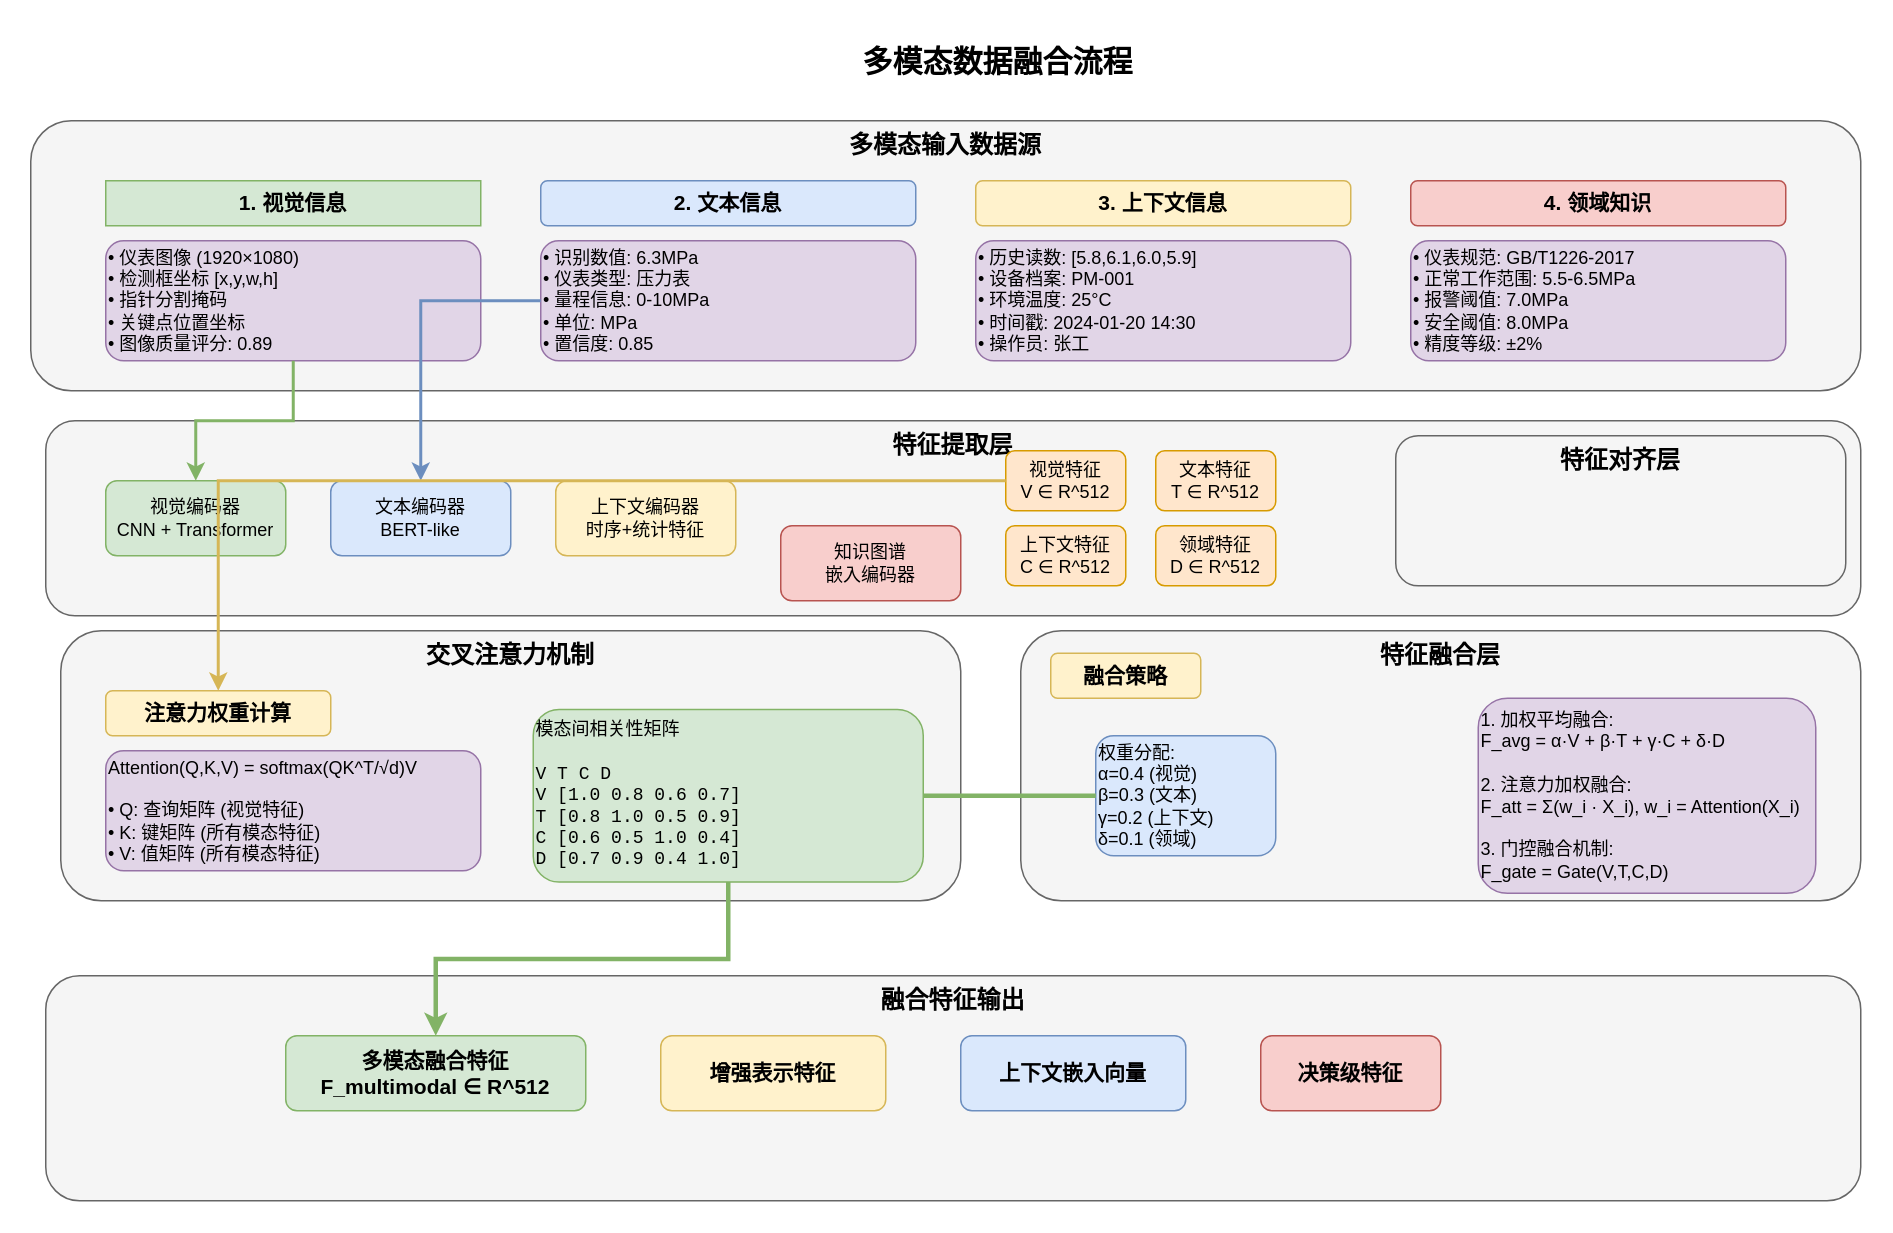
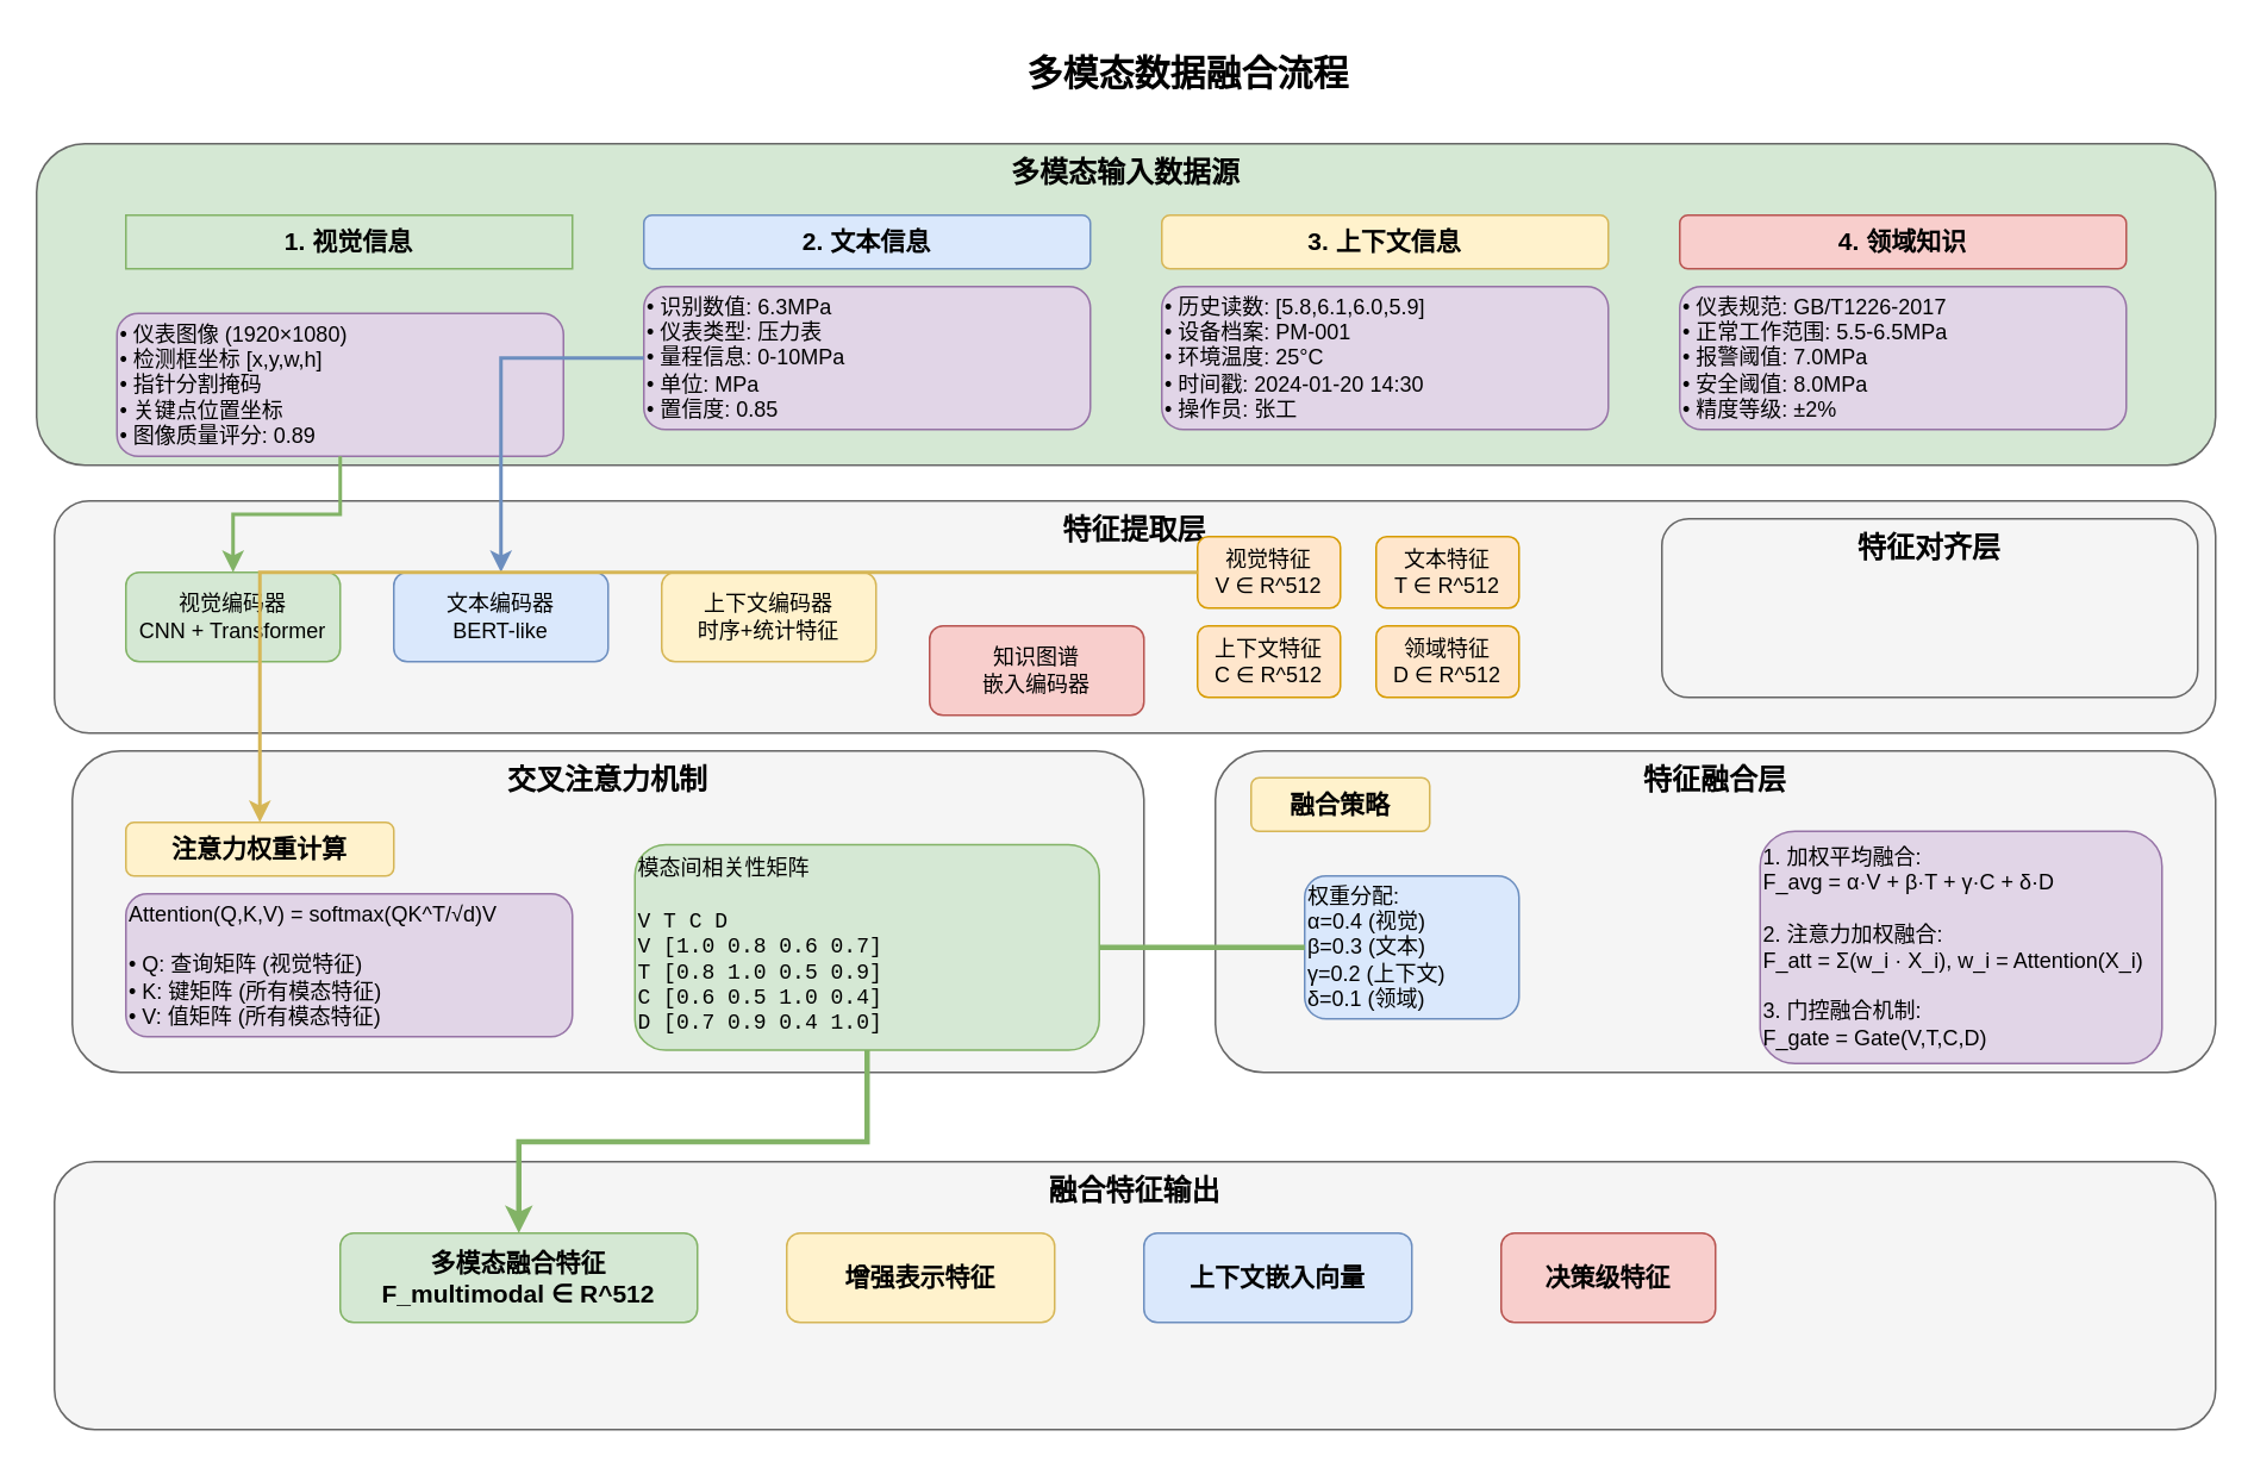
  <mxCell id="0" />
  <mxCell id="1" parent="0" />
  <mxCell id="2" value="多模态数据融合流程" style="text;html=1;strokeColor=none;fillColor=none;align=center;verticalAlign=middle;whiteSpace=wrap;rounded=0;fontSize=20;fontStyle=1;" parent="1" vertex="1"><mxGeometry x="540" y="20" width="250" height="40" as="geometry" /></mxCell>
- <mxCell id="3" value="多模态输入数据源" style="rounded=1;whiteSpace=wrap;html=1;fillColor=#f5f5f5;strokeColor=#666666;fontSize=16;fontStyle=1;verticalAlign=top;" parent="1" vertex="1"><mxGeometry x="20" y="80" width="1220" height="180" as="geometry" /></mxCell>
+ <mxCell id="3" value="多模态输入数据源" style="rounded=1;whiteSpace=wrap;html=1;fillColor=#d5e8d4;strokeColor=#666666;fontSize=16;fontStyle=1;verticalAlign=top;" parent="1" vertex="1"><mxGeometry x="20" y="80" width="1220" height="180" as="geometry" /></mxCell>
  <mxCell id="4" value="1. 视觉信息" style="whiteSpace=wrap;html=1;fillColor=#d5e8d4;strokeColor=#82b366;fontSize=14;fontStyle=1;rounded=0;" parent="1" vertex="1"><mxGeometry x="70" y="120" width="250" height="30" as="geometry" /></mxCell>
- <mxCell id="5" value="• 仪表图像 (1920×1080)&#10;• 检测框坐标 [x,y,w,h]&#10;• 指针分割掩码&#10;• 关键点位置坐标&#10;• 图像质量评分: 0.89" style="rounded=1;whiteSpace=wrap;html=1;fillColor=#e1d5e7;strokeColor=#9673a6;align=left;" parent="1" vertex="1"><mxGeometry x="70" y="160" width="250" height="80" as="geometry" /></mxCell>
+ <mxCell id="5" value="• 仪表图像 (1920×1080)&#10;• 检测框坐标 [x,y,w,h]&#10;• 指针分割掩码&#10;• 关键点位置坐标&#10;• 图像质量评分: 0.89" style="rounded=1;whiteSpace=wrap;html=1;fillColor=#e1d5e7;strokeColor=#9673a6;align=left;" parent="1" vertex="1"><mxGeometry x="65" y="175" width="250" height="80" as="geometry" /></mxCell>
  <mxCell id="6" value="2. 文本信息" style="rounded=1;whiteSpace=wrap;html=1;fillColor=#dae8fc;strokeColor=#6c8ebf;fontSize=14;fontStyle=1;" parent="1" vertex="1"><mxGeometry x="360" y="120" width="250" height="30" as="geometry" /></mxCell>
  <mxCell id="7" value="• 识别数值: 6.3MPa&#10;• 仪表类型: 压力表&#10;• 量程信息: 0-10MPa&#10;• 单位: MPa&#10;• 置信度: 0.85" style="rounded=1;whiteSpace=wrap;html=1;fillColor=#e1d5e7;strokeColor=#9673a6;align=left;" parent="1" vertex="1"><mxGeometry x="360" y="160" width="250" height="80" as="geometry" /></mxCell>
  <mxCell id="8" value="3. 上下文信息" style="rounded=1;whiteSpace=wrap;html=1;fillColor=#fff2cc;strokeColor=#d6b656;fontSize=14;fontStyle=1;" parent="1" vertex="1"><mxGeometry x="650" y="120" width="250" height="30" as="geometry" /></mxCell>
  <mxCell id="9" value="• 历史读数: [5.8,6.1,6.0,5.9]&#10;• 设备档案: PM-001&#10;• 环境温度: 25°C&#10;• 时间戳: 2024-01-20 14:30&#10;• 操作员: 张工" style="rounded=1;whiteSpace=wrap;html=1;fillColor=#e1d5e7;strokeColor=#9673a6;align=left;" parent="1" vertex="1"><mxGeometry x="650" y="160" width="250" height="80" as="geometry" /></mxCell>
  <mxCell id="10" value="4. 领域知识" style="rounded=1;whiteSpace=wrap;html=1;fillColor=#f8cecc;strokeColor=#b85450;fontSize=14;fontStyle=1;" parent="1" vertex="1"><mxGeometry x="940" y="120" width="250" height="30" as="geometry" /></mxCell>
  <mxCell id="11" value="• 仪表规范: GB/T1226-2017&#10;• 正常工作范围: 5.5-6.5MPa&#10;• 报警阈值: 7.0MPa&#10;• 安全阈值: 8.0MPa&#10;• 精度等级: ±2%" style="rounded=1;whiteSpace=wrap;html=1;fillColor=#e1d5e7;strokeColor=#9673a6;align=left;" parent="1" vertex="1"><mxGeometry x="940" y="160" width="250" height="80" as="geometry" /></mxCell>
  <mxCell id="12" value="特征提取层" style="rounded=1;whiteSpace=wrap;html=1;fillColor=#f5f5f5;strokeColor=#666666;fontSize=16;fontStyle=1;verticalAlign=top;" parent="1" vertex="1"><mxGeometry x="30" y="280" width="1210" height="130" as="geometry" /></mxCell>
  <mxCell id="13" value="视觉编码器&#10;CNN + Transformer" style="rounded=1;whiteSpace=wrap;html=1;fillColor=#d5e8d4;strokeColor=#82b366;" parent="1" vertex="1"><mxGeometry x="70" y="320" width="120" height="50" as="geometry" /></mxCell>
  <mxCell id="14" value="文本编码器&#10;BERT-like" style="rounded=1;whiteSpace=wrap;html=1;fillColor=#dae8fc;strokeColor=#6c8ebf;" parent="1" vertex="1"><mxGeometry x="220" y="320" width="120" height="50" as="geometry" /></mxCell>
  <mxCell id="15" value="上下文编码器&#10;时序+统计特征" style="rounded=1;whiteSpace=wrap;html=1;fillColor=#fff2cc;strokeColor=#d6b656;" parent="1" vertex="1"><mxGeometry x="370" y="320" width="120" height="50" as="geometry" /></mxCell>
  <mxCell id="16" value="知识图谱&#10;嵌入编码器" style="rounded=1;whiteSpace=wrap;html=1;fillColor=#f8cecc;strokeColor=#b85450;" parent="1" vertex="1"><mxGeometry x="520" y="350" width="120" height="50" as="geometry" /></mxCell>
  <mxCell id="17" value="视觉特征&#10;V ∈ R^512" style="rounded=1;whiteSpace=wrap;html=1;fillColor=#ffe6cc;strokeColor=#d79b00;" parent="1" vertex="1"><mxGeometry x="670" y="300" width="80" height="40" as="geometry" /></mxCell>
  <mxCell id="18" value="文本特征&#10;T ∈ R^512" style="rounded=1;whiteSpace=wrap;html=1;fillColor=#ffe6cc;strokeColor=#d79b00;" parent="1" vertex="1"><mxGeometry x="770" y="300" width="80" height="40" as="geometry" /></mxCell>
  <mxCell id="19" value="上下文特征&#10;C ∈ R^512" style="rounded=1;whiteSpace=wrap;html=1;fillColor=#ffe6cc;strokeColor=#d79b00;" parent="1" vertex="1"><mxGeometry x="670" y="350" width="80" height="40" as="geometry" /></mxCell>
  <mxCell id="20" value="领域特征&#10;D ∈ R^512" style="rounded=1;whiteSpace=wrap;html=1;fillColor=#ffe6cc;strokeColor=#d79b00;" parent="1" vertex="1"><mxGeometry x="770" y="350" width="80" height="40" as="geometry" /></mxCell>
  <mxCell id="21" value="特征对齐层" style="rounded=1;whiteSpace=wrap;html=1;fillColor=#f5f5f5;strokeColor=#666666;fontSize=16;fontStyle=1;verticalAlign=top;" parent="1" vertex="1"><mxGeometry x="930" y="290" width="300" height="100" as="geometry" /></mxCell>
  <mxCell id="22" value="交叉注意力机制" style="rounded=1;whiteSpace=wrap;html=1;fillColor=#f5f5f5;strokeColor=#666666;fontSize=16;fontStyle=1;verticalAlign=top;" parent="1" vertex="1"><mxGeometry x="40" y="420" width="600" height="180" as="geometry" /></mxCell>
  <mxCell id="23" value="注意力权重计算" style="rounded=1;whiteSpace=wrap;html=1;fillColor=#fff2cc;strokeColor=#d6b656;fontSize=14;fontStyle=1;" parent="1" vertex="1"><mxGeometry x="70" y="460" width="150" height="30" as="geometry" /></mxCell>
  <mxCell id="24" value="Attention(Q,K,V) = softmax(QK^T/√d)V&#10;&#10;• Q: 查询矩阵 (视觉特征)&#10;• K: 键矩阵 (所有模态特征)&#10;• V: 值矩阵 (所有模态特征)" style="rounded=1;whiteSpace=wrap;html=1;fillColor=#e1d5e7;strokeColor=#9673a6;align=left;" parent="1" vertex="1"><mxGeometry x="70" y="500" width="250" height="80" as="geometry" /></mxCell>
  <mxCell id="25" value="特征融合层" style="rounded=1;whiteSpace=wrap;html=1;fillColor=#f5f5f5;strokeColor=#666666;fontSize=16;fontStyle=1;verticalAlign=top;" parent="1" vertex="1"><mxGeometry x="680" y="420" width="560" height="180" as="geometry" /></mxCell>
  <mxCell id="26" value="融合策略" style="rounded=1;whiteSpace=wrap;html=1;fillColor=#fff2cc;strokeColor=#d6b656;fontSize=14;fontStyle=1;" parent="1" vertex="1"><mxGeometry x="700" y="435" width="100" height="30" as="geometry" /></mxCell>
  <mxCell id="27" value="1. 加权平均融合:&#10;   F_avg = α·V + β·T + γ·C + δ·D&#10;&#10;2. 注意力加权融合:&#10;   F_att = Σ(w_i · X_i), w_i = Attention(X_i)&#10;&#10;3. 门控融合机制:&#10;   F_gate = Gate(V,T,C,D)" style="rounded=1;whiteSpace=wrap;html=1;fillColor=#e1d5e7;strokeColor=#9673a6;align=left;" parent="1" vertex="1"><mxGeometry x="985" y="465" width="225" height="130" as="geometry" /></mxCell>
  <mxCell id="28" value="融合特征输出" style="rounded=1;whiteSpace=wrap;html=1;fillColor=#f5f5f5;strokeColor=#666666;fontSize=16;fontStyle=1;verticalAlign=top;" parent="1" vertex="1"><mxGeometry x="30" y="650" width="1210" height="150" as="geometry" /></mxCell>
  <mxCell id="29" style="edgeStyle=orthogonalEdgeStyle;rounded=0;orthogonalLoop=1;jettySize=auto;html=1;strokeWidth=2;fillColor=#d5e8d4;strokeColor=#82b366;" parent="1" source="5" target="13" edge="1"><mxGeometry relative="1" as="geometry" /></mxCell>
  <mxCell id="30" style="edgeStyle=orthogonalEdgeStyle;rounded=0;orthogonalLoop=1;jettySize=auto;html=1;strokeWidth=2;fillColor=#dae8fc;strokeColor=#6c8ebf;" parent="1" source="7" target="14" edge="1"><mxGeometry relative="1" as="geometry" /></mxCell>
  <mxCell id="31" style="edgeStyle=orthogonalEdgeStyle;rounded=0;orthogonalLoop=1;jettySize=auto;html=1;strokeWidth=2;fillColor=#fff2cc;strokeColor=#d6b656;" parent="1" source="17" target="23" edge="1"><mxGeometry relative="1" as="geometry" /></mxCell>
  <mxCell id="32" style="edgeStyle=orthogonalEdgeStyle;rounded=0;orthogonalLoop=1;jettySize=auto;html=1;strokeWidth=3;fillColor=#d5e8d4;strokeColor=#82b366;startArrow=none;" parent="1" source="39" target="33" edge="1"><mxGeometry relative="1" as="geometry"><mxPoint x="290" y="610" as="targetPoint" /></mxGeometry></mxCell>
  <mxCell id="33" value="多模态融合特征&#10;F_multimodal ∈ R^512" style="rounded=1;whiteSpace=wrap;html=1;fillColor=#d5e8d4;strokeColor=#82b366;fontSize=14;fontStyle=1;" vertex="1" parent="1"><mxGeometry x="190" y="690" width="200" height="50" as="geometry" /></mxCell>
  <mxCell id="34" value="增强表示特征" style="rounded=1;whiteSpace=wrap;html=1;fillColor=#fff2cc;strokeColor=#d6b656;fontSize=14;fontStyle=1;" vertex="1" parent="1"><mxGeometry x="440" y="690" width="150" height="50" as="geometry" /></mxCell>
  <mxCell id="35" value="上下文嵌入向量" style="rounded=1;whiteSpace=wrap;html=1;fillColor=#dae8fc;strokeColor=#6c8ebf;fontSize=14;fontStyle=1;" vertex="1" parent="1"><mxGeometry x="640" y="690" width="150" height="50" as="geometry" /></mxCell>
  <mxCell id="36" value="决策级特征" style="rounded=1;whiteSpace=wrap;html=1;fillColor=#f8cecc;strokeColor=#b85450;fontSize=14;fontStyle=1;" vertex="1" parent="1"><mxGeometry x="840" y="690" width="120" height="50" as="geometry" /></mxCell>
  <mxCell id="37" value="权重分配:&#10;α=0.4 (视觉)&#10;β=0.3 (文本)&#10;γ=0.2 (上下文)&#10;δ=0.1 (领域)" style="rounded=1;whiteSpace=wrap;html=1;fillColor=#dae8fc;strokeColor=#6c8ebf;align=left;" parent="1" vertex="1"><mxGeometry x="730" y="490" width="120" height="80" as="geometry" /></mxCell>
  <mxCell id="38" value="" style="edgeStyle=orthogonalEdgeStyle;rounded=0;orthogonalLoop=1;jettySize=auto;html=1;strokeWidth=3;fillColor=#d5e8d4;strokeColor=#82b366;startArrow=none;endArrow=none;" edge="1" parent="1" source="37" target="39"><mxGeometry relative="1" as="geometry"><mxPoint x="730" y="530" as="sourcePoint" /><mxPoint x="290" y="690" as="targetPoint" /></mxGeometry></mxCell>
  <mxCell id="39" value="模态间相关性矩阵&#10;&#10;        V    T    C    D&#10;V   [1.0  0.8  0.6  0.7]&#10;T   [0.8  1.0  0.5  0.9]&#10;C   [0.6  0.5  1.0  0.4]&#10;D   [0.7  0.9  0.4  1.0]" style="rounded=1;whiteSpace=wrap;html=1;fillColor=#d5e8d4;strokeColor=#82b366;align=left;fontFamily=Courier;" parent="1" vertex="1"><mxGeometry x="355" y="472.5" width="260" height="115" as="geometry" /></mxCell>
